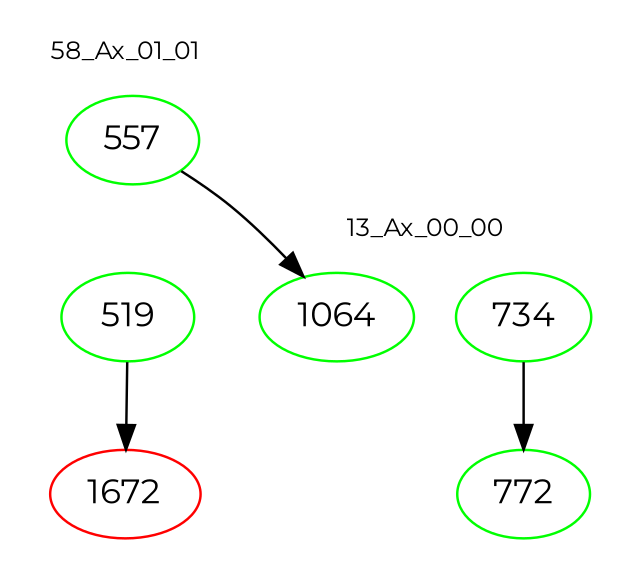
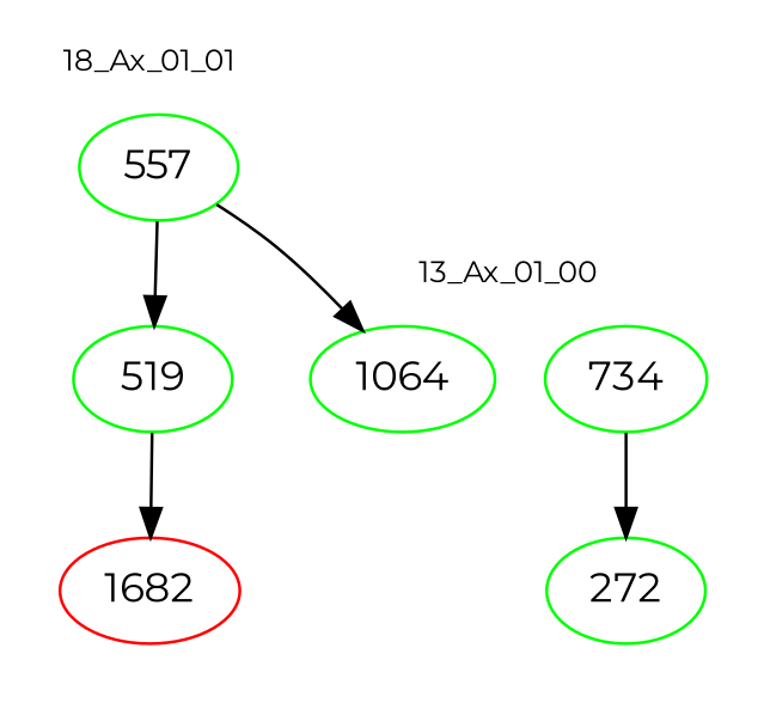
  digraph {
    fontname=Montserrat
    node [color=green fontname=Montserrat]
    edge [color=black fontname=Montserrat]
    n1 [label=557]
    n2 [label=519]
-   n3 [color=red label=1672]
+   n3 [color=red label=1682]
    n4 [label=734]
-   n5 [label=772]
+   n5 [label=272]
    n6 [label=1064]
    subgraph cluster_1 {
      color=white
      fontsize=10
-     label="58_Ax_01_01"
+     label="18_Ax_01_01"
      n1
      n2
      n3
    }
    subgraph cluster_2 {
      color=white
      fontsize=10
-     label="13_Ax_00_00"
+     label="13_Ax_01_00"
      n4
      n5
      n6
    }
+   n1 -> n2
    n1 -> n6
    n2 -> n3
    n4 -> n5
  }
